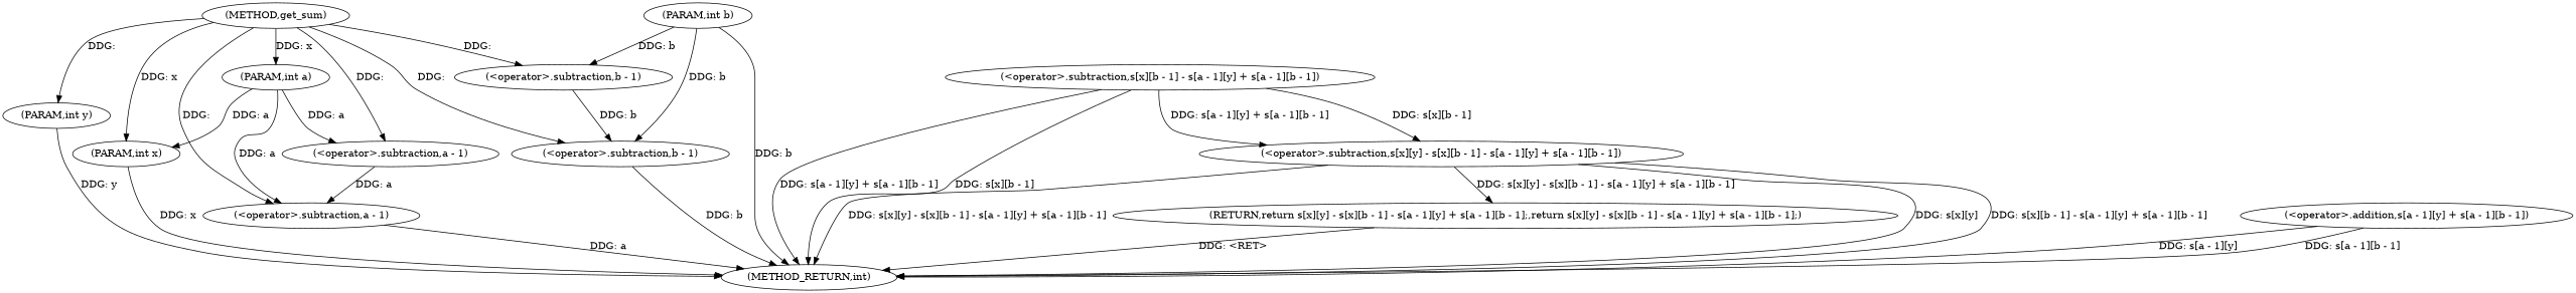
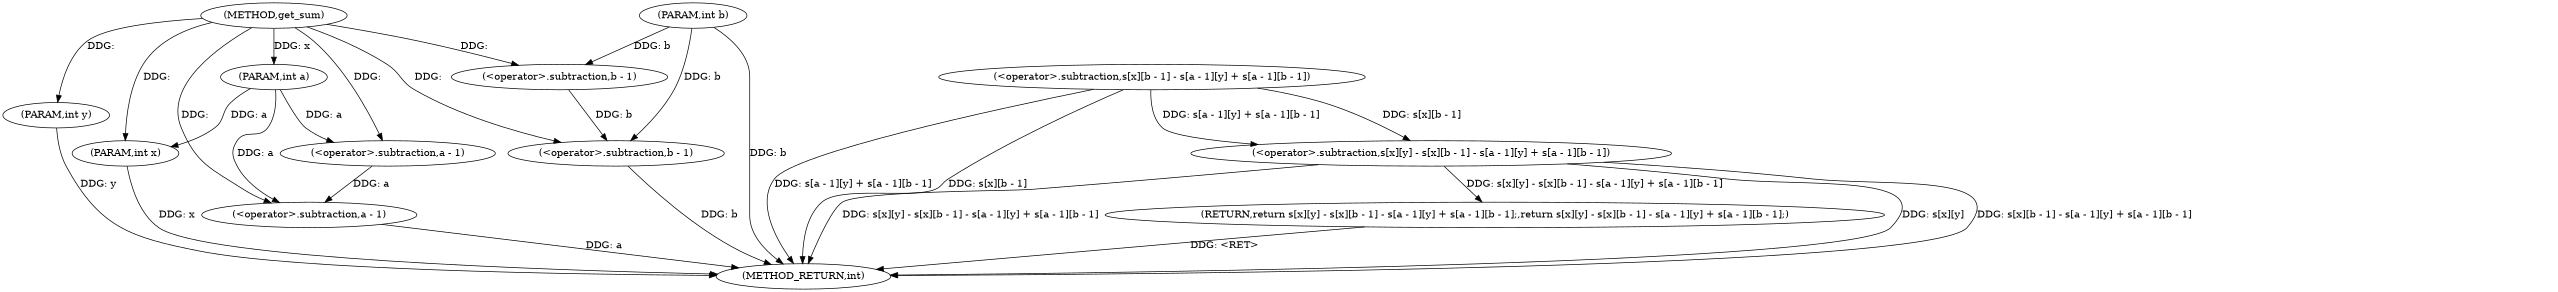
  digraph {
    n1 [label="(METHOD,get_sum)"]
    n2 [label="(PARAM,int a)"]
    n3 [label="(PARAM,int x)"]
    n4 [label="(PARAM,int y)"]
    n5 [label="(<operator>.subtraction,b - 1)"]
    n6 [label="(<operator>.subtraction,b - 1)"]
    n7 [label="(<operator>.subtraction,a - 1)"]
    n8 [label="(<operator>.subtraction,a - 1)"]
    n9 [label="(PARAM,int b)"]
    n10 [label="(METHOD_RETURN,int)"]
    n11 [label="(RETURN,return s[x][y] - s[x][b - 1] - s[a - 1][y] + s[a - 1][b - 1];,return s[x][y] - s[x][b - 1] - s[a - 1][y] + s[a - 1][b - 1];)"]
    n12 [label="(<operator>.subtraction,s[x][y] - s[x][b - 1] - s[a - 1][y] + s[a - 1][b - 1])"]
    n13 [label="(<operator>.subtraction,s[x][b - 1] - s[a - 1][y] + s[a - 1][b - 1])"]
-   n14 [label="(<operator>.addition,s[a - 1][y] + s[a - 1][b - 1])"]
    n1 -> n2 [label="DDG: x"]
-   n1 -> n3 [label="DDG: x"]
+   n1 -> n3 [label="DDG: "]
    n1 -> n4 [label="DDG: "]
    n1 -> n5 [label="DDG: "]
    n1 -> n6 [label="DDG: "]
    n1 -> n7 [label="DDG: "]
    n1 -> n8 [label="DDG: "]
    n2 -> n3 [label="DDG: a"]
    n2 -> n7 [label="DDG: a"]
    n2 -> n8 [label="DDG: a"]
    n3 -> n10 [label="DDG: x"]
    n4 -> n10 [label="DDG: y"]
    n5 -> n6 [label="DDG: b"]
    n6 -> n10 [label="DDG: b"]
    n7 -> n8 [label="DDG: a"]
    n8 -> n10 [label="DDG: a"]
    n9 -> n5 [label="DDG: b"]
    n9 -> n6 [label="DDG: b"]
    n9 -> n10 [label="DDG: b"]
    n11 -> n10 [label="DDG: <RET>"]
    n12 -> n10 [label="DDG: s[x][y]"]
    n12 -> n10 [label="DDG: s[x][b - 1] - s[a - 1][y] + s[a - 1][b - 1]"]
    n12 -> n10 [label="DDG: s[x][y] - s[x][b - 1] - s[a - 1][y] + s[a - 1][b - 1]"]
    n12 -> n11 [label="DDG: s[x][y] - s[x][b - 1] - s[a - 1][y] + s[a - 1][b - 1]"]
    n13 -> n10 [label="DDG: s[x][b - 1]"]
    n13 -> n10 [label="DDG: s[a - 1][y] + s[a - 1][b - 1]"]
    n13 -> n12 [label="DDG: s[x][b - 1]"]
    n13 -> n12 [label="DDG: s[a - 1][y] + s[a - 1][b - 1]"]
-   n14 -> n10 [label="DDG: s[a - 1][y]"]
-   n14 -> n10 [label="DDG: s[a - 1][b - 1]"]
  }
